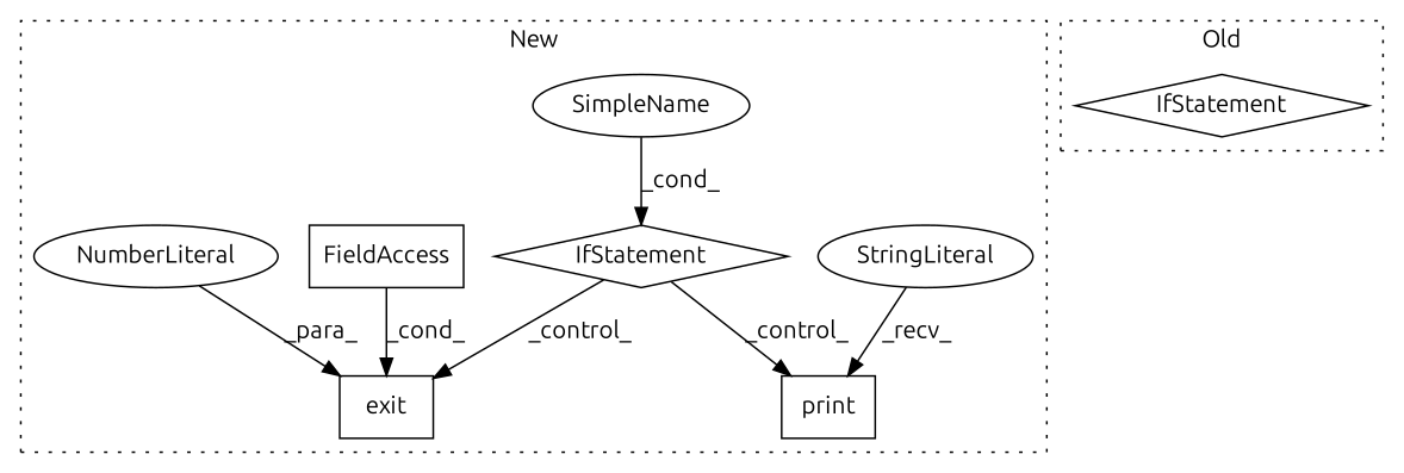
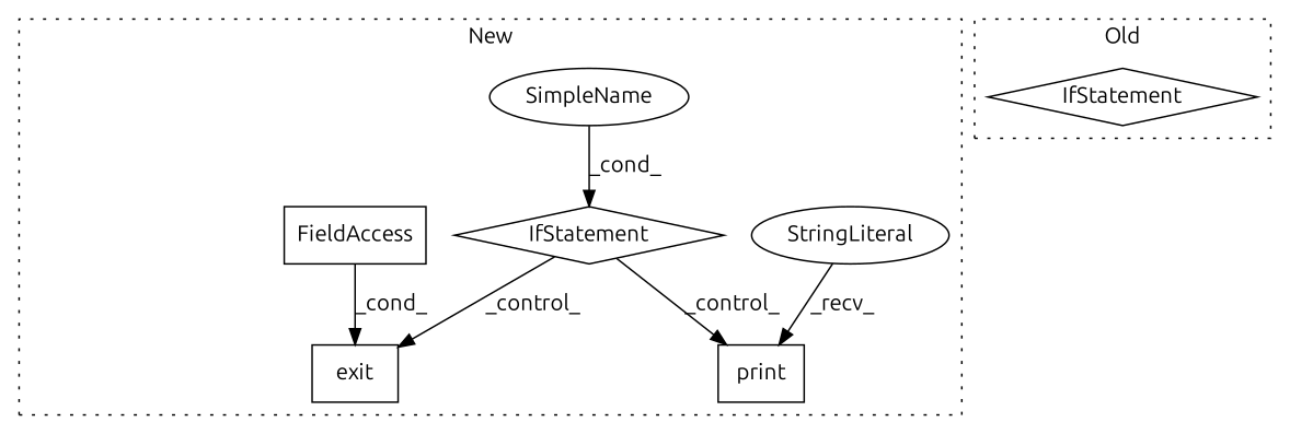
  digraph {
    fontname=Ubuntu
    node [a=32 fontname=Ubuntu l="4,2" shape=box]
    edge [fontname=Ubuntu]
    n1 [l="5,1" label=exit s="725,731"]
    n2 [a=25 label=IfStatement s="605,642" shape=diamond]
    n3 [a=42 label=SimpleName shape=ellipse l=""]
-   n4 [a=34 l=1 label=NumberLiteral s=730 shape=ellipse]
    n5 [l="6,1" label=print s="652,712"]
    n6 [a=45 l=43 label=StringLiteral s=658 shape=ellipse]
    n7 [a=22 l=3 label=FieldAccess s=721]
    n8 [a=25 label=IfStatement s="5823,5849" shape=diamond]
    subgraph cluster_1 {
      label=New
      style=dotted
      n1
      n2
      n3
-     n4
      n5
      n6
      n7
    }
    subgraph cluster_2 {
      label=Old
      style=dotted
      n8
    }
    n2 -> n1 [label=_control_]
    n2 -> n5 [label=_control_]
    n3 -> n2 [label=_cond_]
-   n4 -> n1 [label=_para_]
    n6 -> n5 [label=_recv_]
    n7 -> n1 [label=_cond_]
  }
